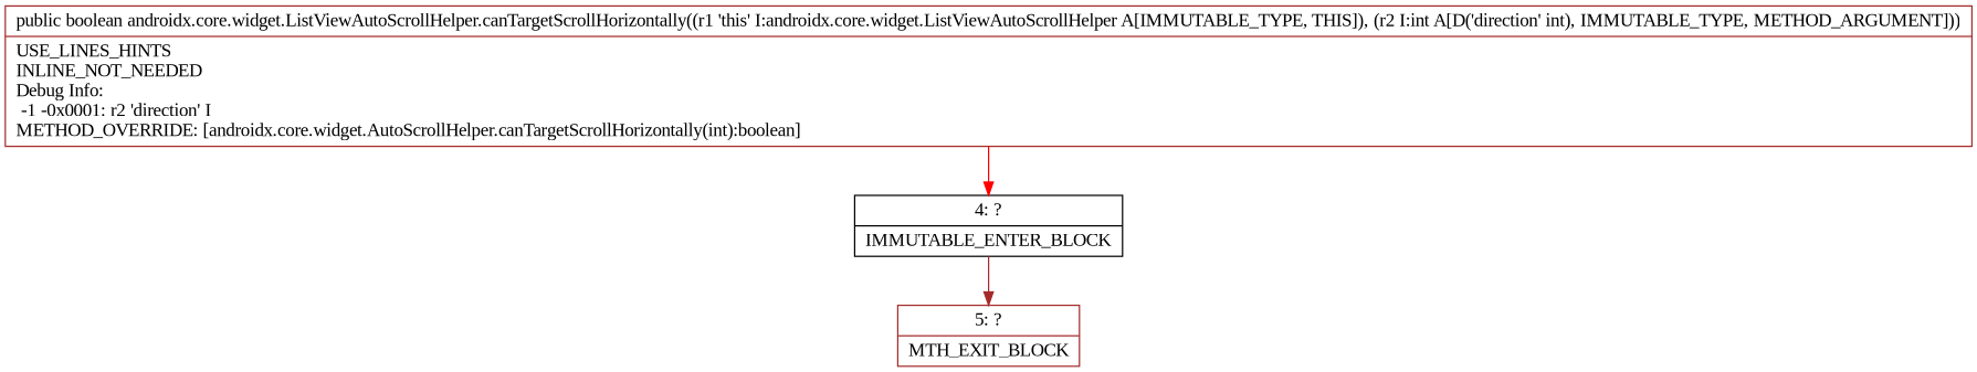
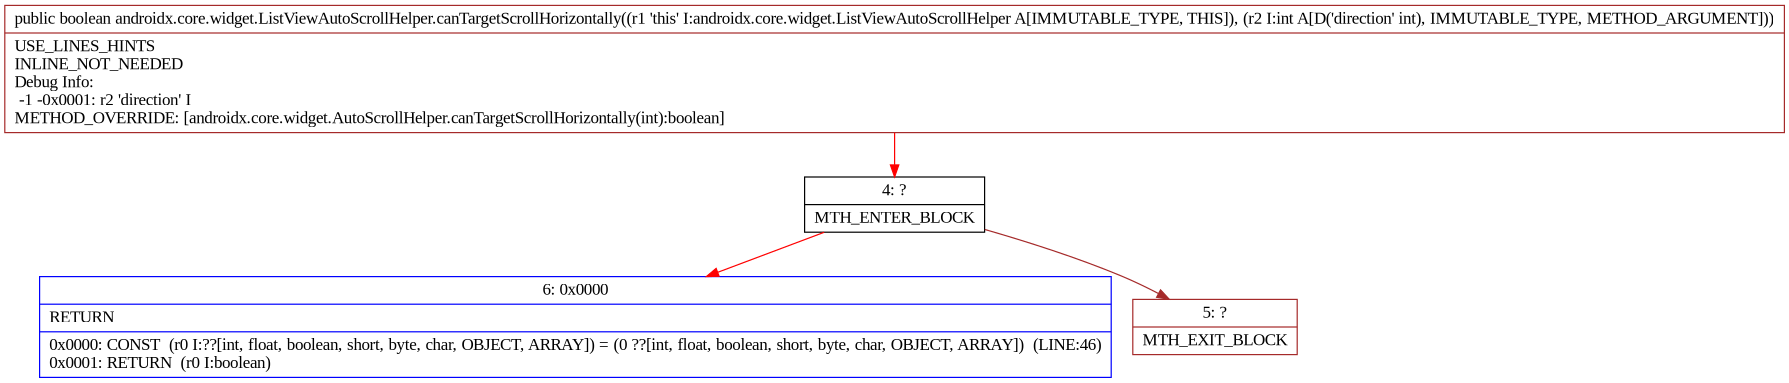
  digraph {
    fontname="Liberation Serif"
    node [color=brown fontname="Liberation Serif" shape=record]
    edge [color=red fontname="Liberation Serif" style=solid]
-   n1 [color=black label="{4\:\ ?|IMMUTABLE_ENTER_BLOCK\l}"]
+   n1 [color=black label="{4\:\ ?|MTH_ENTER_BLOCK\l}"]
+   n2 [color=blue label="{6\:\ 0x0000|RETURN\l|0x0000: CONST  (r0 I:??[int, float, boolean, short, byte, char, OBJECT, ARRAY]) = (0 ??[int, float, boolean, short, byte, char, OBJECT, ARRAY])  (LINE:46)\l0x0001: RETURN  (r0 I:boolean) \l}"]
    n3 [label="{5\:\ ?|MTH_EXIT_BLOCK\l}"]
    n4 [label="{public boolean androidx.core.widget.ListViewAutoScrollHelper.canTargetScrollHorizontally((r1 'this' I:androidx.core.widget.ListViewAutoScrollHelper A[IMMUTABLE_TYPE, THIS]), (r2 I:int A[D('direction' int), IMMUTABLE_TYPE, METHOD_ARGUMENT]))  | USE_LINES_HINTS\lINLINE_NOT_NEEDED\lDebug Info:\l  \-1 \-0x0001: r2 'direction' I\lMETHOD_OVERRIDE: [androidx.core.widget.AutoScrollHelper.canTargetScrollHorizontally(int):boolean]\l}"]
+   n1 -> n2
    n1 -> n3 [color=brown]
    n4 -> n1
  }
